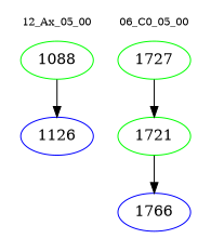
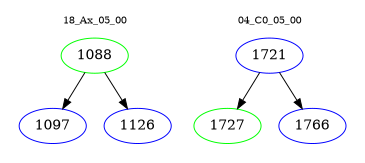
  digraph {
    node [color=green]
    edge [color=black]
    n1 [label=1088]
+   n2 [color=blue label=1097]
    n3 [color=blue label=1126]
-   n4 [label=1721]
+   n4 [color=blue label=1721]
    n5 [label=1727]
    n6 [color=blue label=1766]
    subgraph cluster_1 {
      color=white
      fontsize=10
-     label="12_Ax_05_00"
+     label="18_Ax_05_00"
      n1
+     n2
      n3
    }
    subgraph cluster_2 {
      color=white
      fontsize=10
-     label="06_C0_05_00"
+     label="04_C0_05_00"
      n4
      n5
      n6
    }
+   n1 -> n2
    n1 -> n3
-   n5 -> n4
+   n4 -> n5
    n4 -> n6
  }
